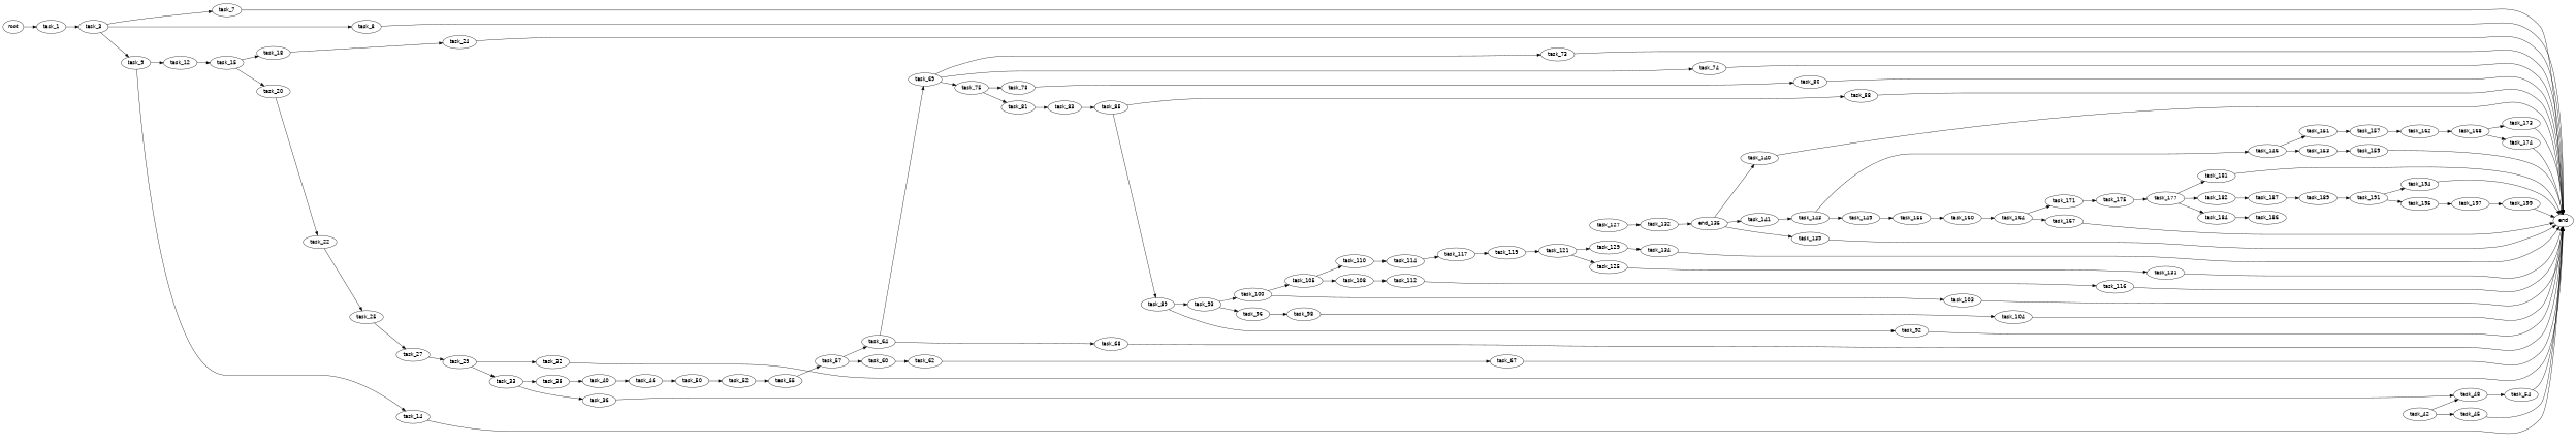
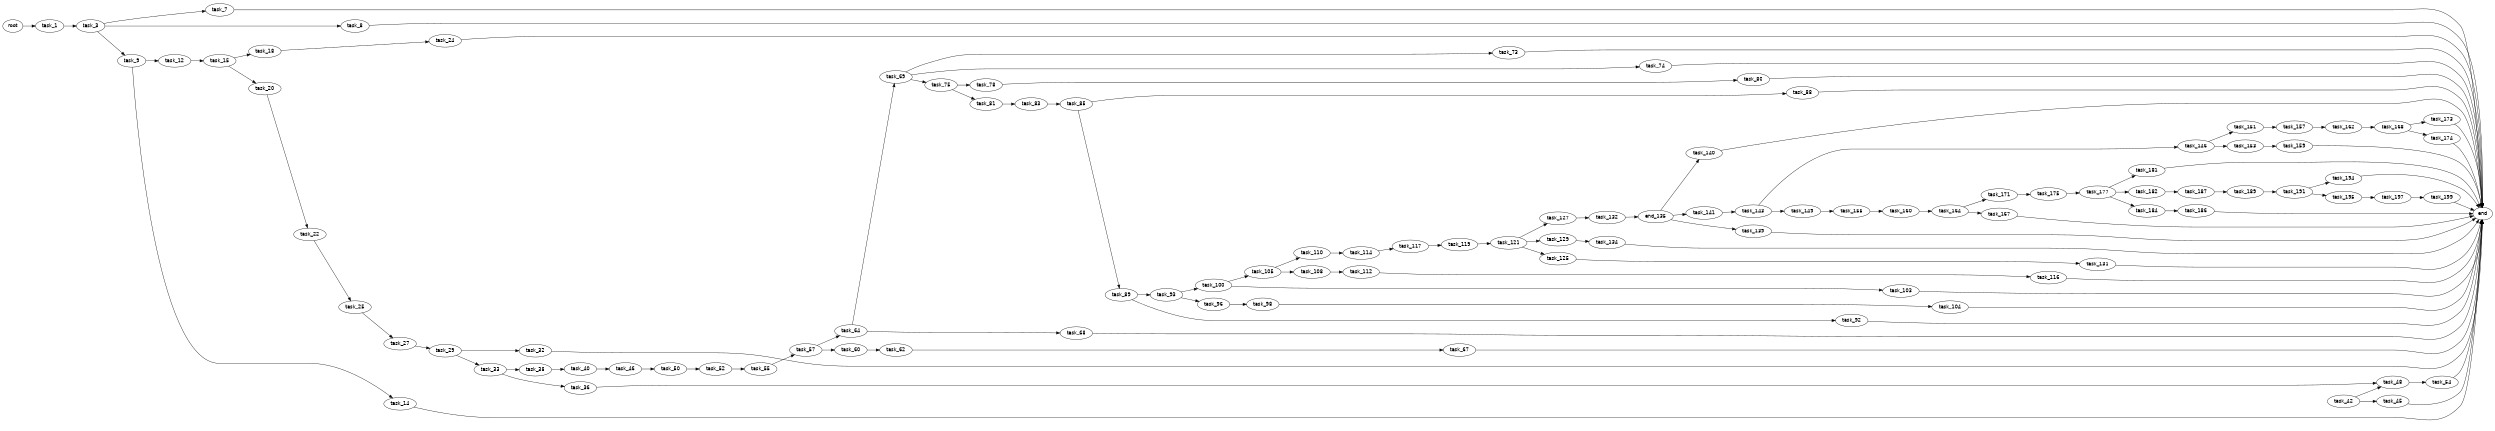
  digraph {
    fontname="DejaVu Sans"
    rankdir=LR
    node [fontname="DejaVu Sans"]
    edge [fontname="DejaVu Sans"]
    root
    task_1
    task_3
    task_7
    task_8
    task_9
    end
    task_12
    task_14
    task_15
    task_18
    task_20
    task_24
    task_22
    task_25
    task_27
    task_29
    task_32
    task_33
    task_36
    task_38
    task_48
    task_40
    task_42
    task_45
    task_46
    task_54
    task_50
    task_52
    task_55
    task_57
    task_60
    task_64
    task_62
    task_68
    task_69
    task_67
    task_73
    task_74
    task_75
    task_78
    task_81
    task_80
    task_83
    task_85
    task_88
    task_89
    task_92
    task_93
    task_96
    task_100
    task_98
    task_103
    task_105
    task_104
    task_108
    task_110
    task_112
    task_114
    task_116
    task_117
    task_119
    task_121
    task_125
    task_127
    task_129
    task_131
    task_132
    task_134
    n70 [label=end_135]
    task_139
    task_140
    task_141
    task_143
    task_146
    task_149
    task_151
    task_153
    task_155
    task_157
    task_159
    task_160
    task_162
    task_164
    task_168
    task_167
    task_171
    task_173
    task_174
    task_175
    task_177
    task_181
    task_182
    task_184
    task_187
    task_186
    task_189
    task_191
    task_194
    task_195
    task_197
    task_199
    root -> task_1
    task_1 -> task_3
    task_3 -> task_7
    task_3 -> task_8
    task_3 -> task_9
    task_7 -> end
    task_8 -> end
    task_9 -> task_12
    task_9 -> task_14
    task_12 -> task_15
    task_14 -> end
    task_15 -> task_18
    task_15 -> task_20
    task_18 -> task_24
    task_20 -> task_22
    task_24 -> end
    task_22 -> task_25
    task_25 -> task_27
    task_27 -> task_29
    task_29 -> task_32
    task_29 -> task_33
    task_32 -> end
    task_33 -> task_36
    task_33 -> task_38
    task_36 -> task_48
    task_38 -> task_40
    task_48 -> task_54
    task_40 -> task_46
    task_42 -> task_48
    task_42 -> task_45
    task_45 -> end
    task_46 -> task_50
    task_54 -> end
    task_50 -> task_52
    task_52 -> task_55
    task_55 -> task_57
    task_57 -> task_60
    task_57 -> task_64
    task_60 -> task_62
    task_64 -> task_68
    task_64 -> task_69
    task_62 -> task_67
    task_68 -> end
    task_69 -> task_73
    task_69 -> task_74
    task_69 -> task_75
    task_67 -> end
    task_73 -> end
    task_74 -> end
    task_75 -> task_78
    task_75 -> task_81
    task_78 -> task_80
    task_81 -> task_83
    task_80 -> end
    task_83 -> task_85
    task_85 -> task_88
    task_85 -> task_89
    task_88 -> end
    task_89 -> task_92
    task_89 -> task_93
    task_92 -> end
    task_93 -> task_96
    task_93 -> task_100
    task_96 -> task_98
    task_100 -> task_103
    task_100 -> task_105
    task_98 -> task_104
    task_103 -> end
    task_105 -> task_108
    task_105 -> task_110
    task_104 -> end
    task_108 -> task_112
    task_110 -> task_114
    task_112 -> task_116
    task_114 -> task_117
    task_116 -> end
    task_117 -> task_119
    task_119 -> task_121
    task_121 -> task_125
+   task_121 -> task_127
    task_121 -> task_129
    task_125 -> task_131
    task_127 -> task_132
    task_129 -> task_134
    task_131 -> end
    task_132 -> n70
    task_134 -> end
    n70 -> task_139
    n70 -> task_140
    n70 -> task_141
    task_139 -> end
    task_140 -> end
    task_141 -> task_143
    task_143 -> task_146
    task_143 -> task_149
    task_146 -> task_151
    task_146 -> task_153
    task_149 -> task_155
    task_151 -> task_157
    task_153 -> task_159
    task_155 -> task_160
    task_157 -> task_162
    task_159 -> end
    task_160 -> task_164
    task_162 -> task_168
    task_164 -> task_167
    task_164 -> task_171
    task_168 -> task_173
    task_168 -> task_174
    task_167 -> end
    task_171 -> task_175
    task_173 -> end
    task_174 -> end
    task_175 -> task_177
    task_177 -> task_181
    task_177 -> task_182
    task_177 -> task_184
    task_181 -> end
    task_182 -> task_187
    task_184 -> task_186
    task_187 -> task_189
+   task_186 -> end
    task_189 -> task_191
    task_191 -> task_194
    task_191 -> task_195
    task_194 -> end
    task_195 -> task_197
    task_197 -> task_199
    task_199 -> end
  }
